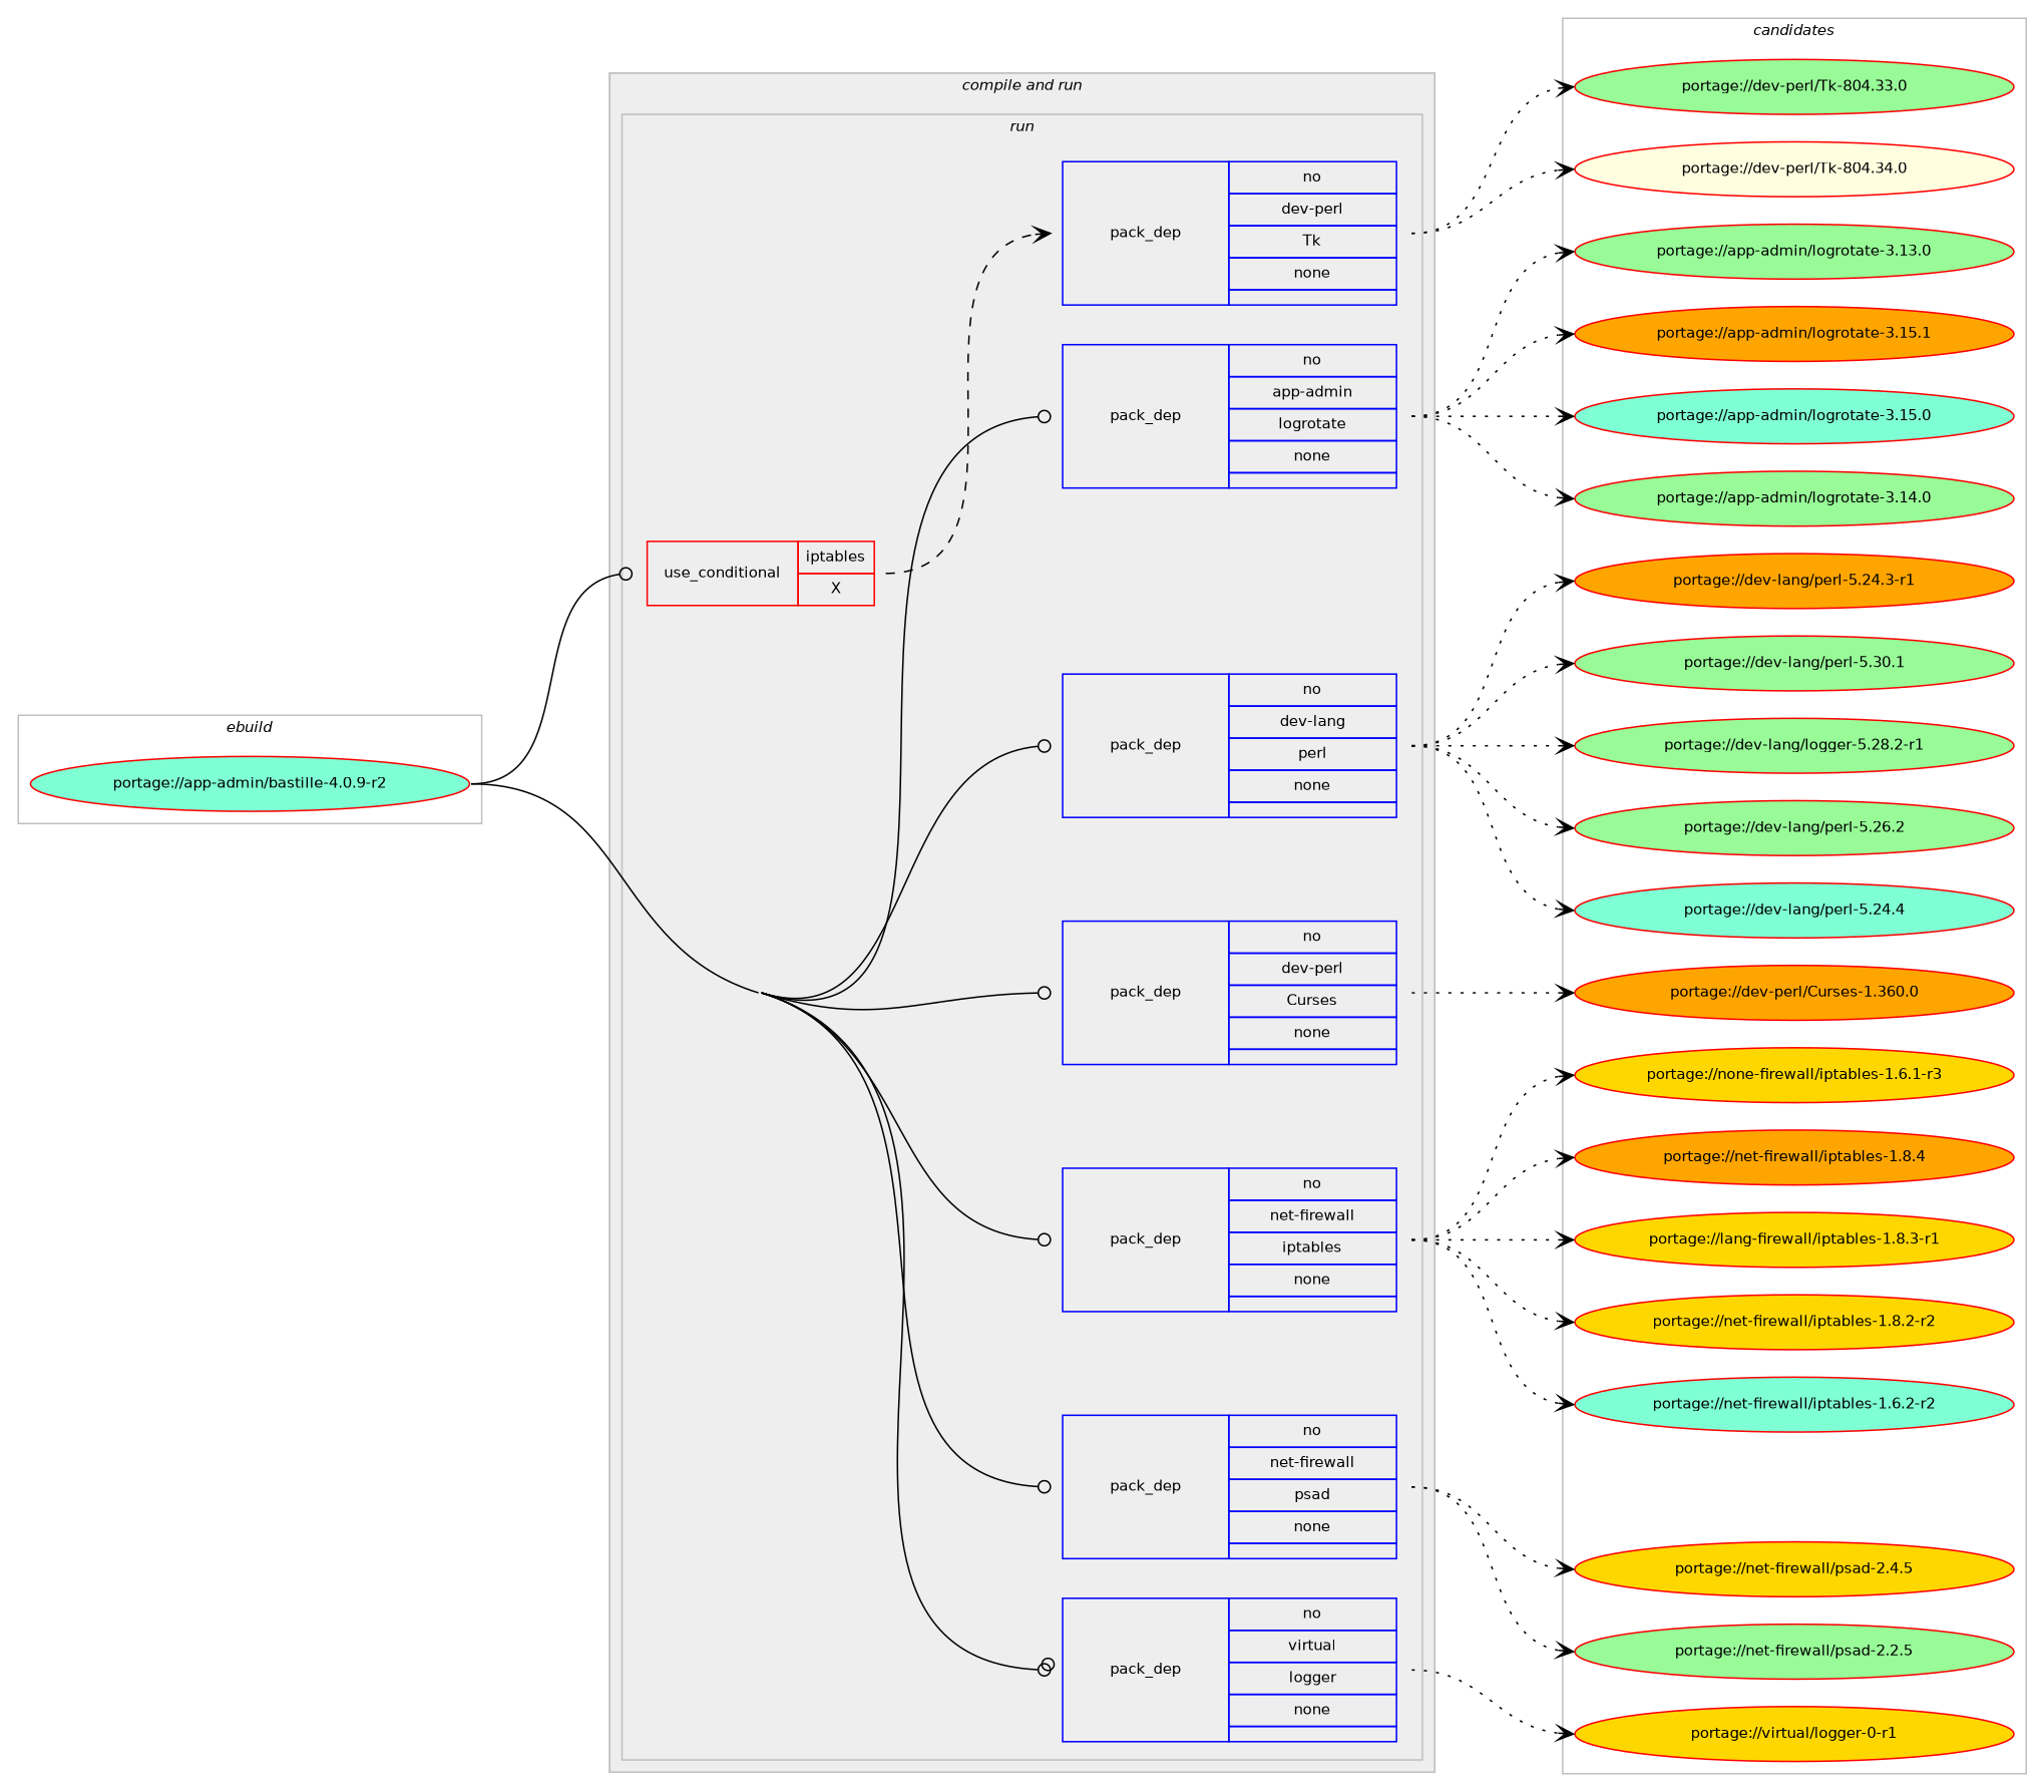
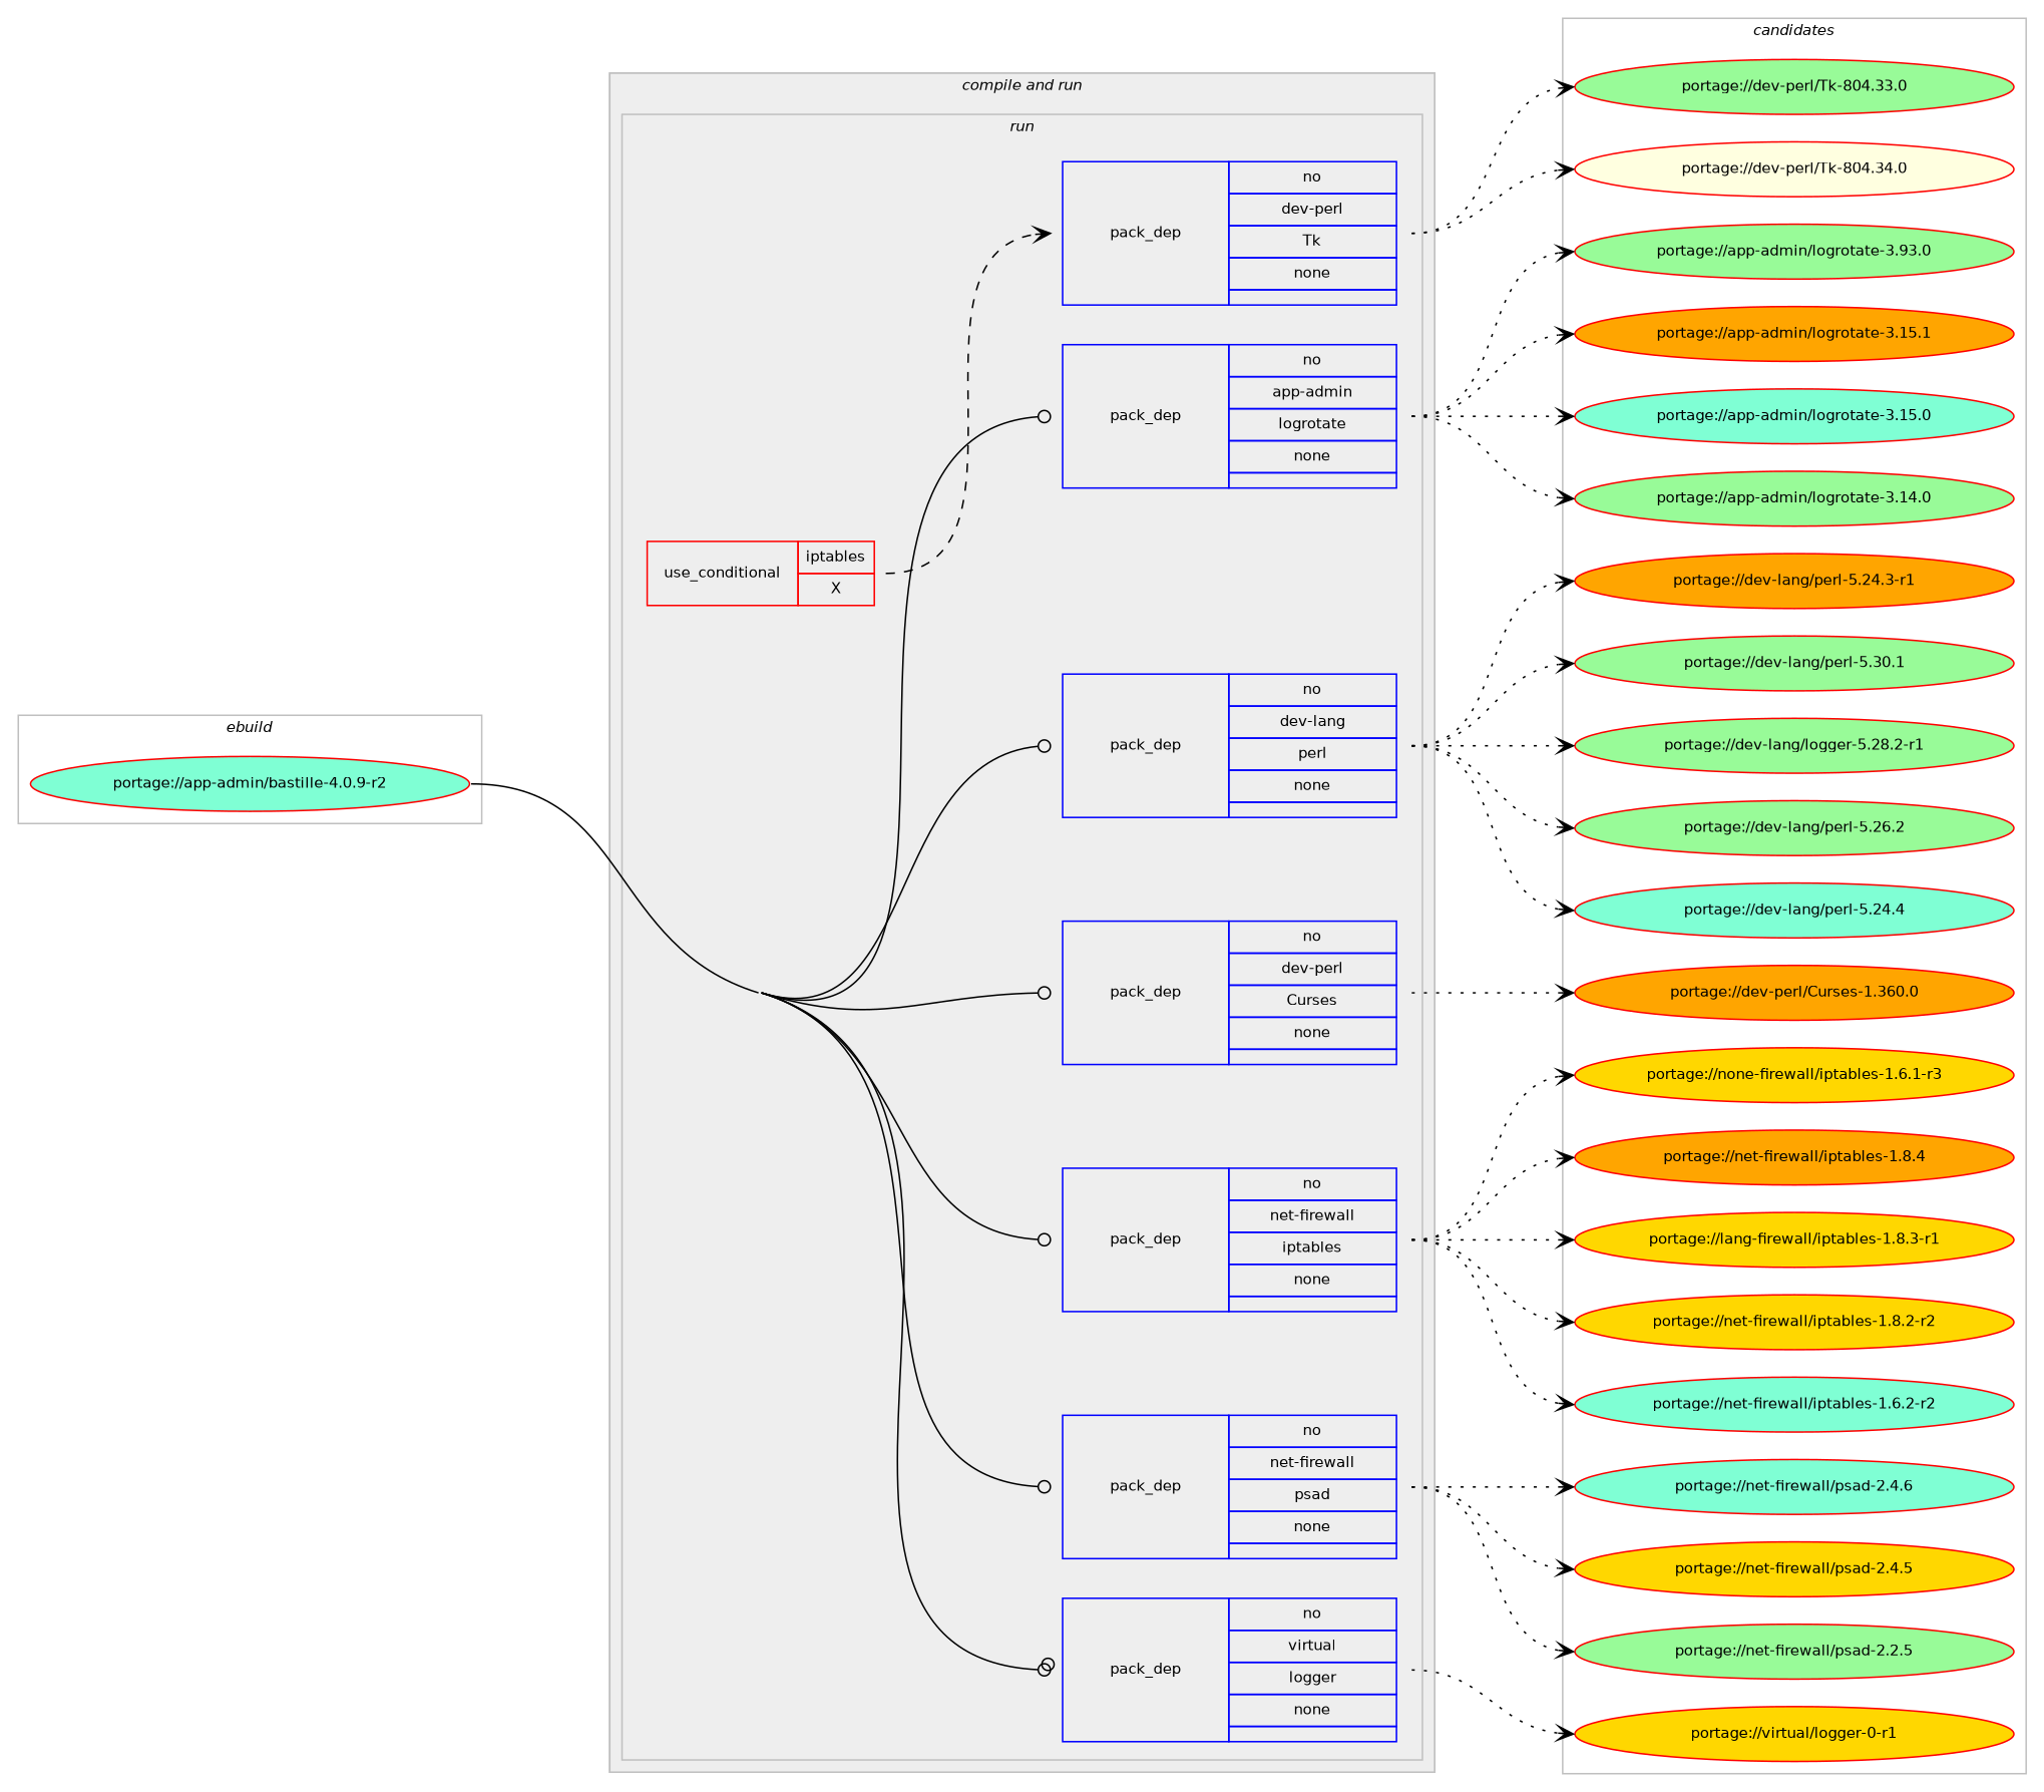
  digraph {
    compound=true
    concentrate=true
    fontname=Helvetica
    fontsize=10
    newrank=true
    rankdir=LR
    ranksep=1.5
    node [color=red fontname=Helvetica fontsize=10 style=filled]
    edge [arrowhead=vee headport=w style=dotted tailport=e weight=100]
    n1 [fillcolor=aquamarine label="portage://app-admin/bastille-4.0.9-r2" width=4]
    n2 [color=blue label=<<TABLE BORDER="0" CELLBORDER="1" CELLSPACING="0" CELLPADDING="4" WIDTH="220"><TR><TD ROWSPAN="6" CELLPADDING="30">pack_dep</TD></TR><TR><TD WIDTH="110">no</TD></TR><TR><TD>dev-perl</TD></TR><TR><TD>Tk</TD></TR><TR><TD>none</TD></TR><TR><TD></TD></TR></TABLE>> shape=none style=""]
    n3 [label=<<TABLE BORDER="0" CELLBORDER="1" CELLSPACING="0" CELLPADDING="4"><TR><TD ROWSPAN="3" CELLPADDING="10">use_conditional</TD></TR><TR><TD>iptables</TD></TR><TR><TD>X</TD></TR></TABLE>> shape=none style=""]
    n4 [color=blue label=<<TABLE BORDER="0" CELLBORDER="1" CELLSPACING="0" CELLPADDING="4" WIDTH="220"><TR><TD ROWSPAN="6" CELLPADDING="30">pack_dep</TD></TR><TR><TD WIDTH="110">no</TD></TR><TR><TD>app-admin</TD></TR><TR><TD>logrotate</TD></TR><TR><TD>none</TD></TR><TR><TD></TD></TR></TABLE>> shape=none style=""]
    n5 [color=blue label=<<TABLE BORDER="0" CELLBORDER="1" CELLSPACING="0" CELLPADDING="4" WIDTH="220"><TR><TD ROWSPAN="6" CELLPADDING="30">pack_dep</TD></TR><TR><TD WIDTH="110">no</TD></TR><TR><TD>dev-lang</TD></TR><TR><TD>perl</TD></TR><TR><TD>none</TD></TR><TR><TD></TD></TR></TABLE>> shape=none style=""]
    n6 [color=blue label=<<TABLE BORDER="0" CELLBORDER="1" CELLSPACING="0" CELLPADDING="4" WIDTH="220"><TR><TD ROWSPAN="6" CELLPADDING="30">pack_dep</TD></TR><TR><TD WIDTH="110">no</TD></TR><TR><TD>dev-perl</TD></TR><TR><TD>Curses</TD></TR><TR><TD>none</TD></TR><TR><TD></TD></TR></TABLE>> shape=none style=""]
    n7 [color=blue label=<<TABLE BORDER="0" CELLBORDER="1" CELLSPACING="0" CELLPADDING="4" WIDTH="220"><TR><TD ROWSPAN="6" CELLPADDING="30">pack_dep</TD></TR><TR><TD WIDTH="110">no</TD></TR><TR><TD>net-firewall</TD></TR><TR><TD>iptables</TD></TR><TR><TD>none</TD></TR><TR><TD></TD></TR></TABLE>> shape=none style=""]
    n8 [color=blue label=<<TABLE BORDER="0" CELLBORDER="1" CELLSPACING="0" CELLPADDING="4" WIDTH="220"><TR><TD ROWSPAN="6" CELLPADDING="30">pack_dep</TD></TR><TR><TD WIDTH="110">no</TD></TR><TR><TD>net-firewall</TD></TR><TR><TD>psad</TD></TR><TR><TD>none</TD></TR><TR><TD></TD></TR></TABLE>> shape=none style=""]
    n9 [color=blue label=<<TABLE BORDER="0" CELLBORDER="1" CELLSPACING="0" CELLPADDING="4" WIDTH="220"><TR><TD ROWSPAN="6" CELLPADDING="30">pack_dep</TD></TR><TR><TD WIDTH="110">no</TD></TR><TR><TD>virtual</TD></TR><TR><TD>logger</TD></TR><TR><TD>none</TD></TR><TR><TD></TD></TR></TABLE>> shape=none style=""]
    n10 [fillcolor=lightyellow label="portage://dev-perl/Tk-804.34.0" width=4]
    n11 [fillcolor=palegreen label="portage://dev-perl/Tk-804.33.0" width=4]
    n12 [fillcolor=orange label="portage://app-admin/logrotate-3.15.1" width=4]
    n13 [fillcolor=aquamarine label="portage://app-admin/logrotate-3.15.0" width=4]
    n14 [fillcolor=palegreen label="portage://app-admin/logrotate-3.14.0" width=4]
-   n15 [fillcolor=palegreen label="portage://app-admin/logrotate-3.13.0" width=4]
+   n15 [fillcolor=palegreen label="portage://app-admin/logrotate-3.93.0" width=4]
    n16 [fillcolor=palegreen label="portage://dev-lang/perl-5.30.1" width=4]
    n17 [fillcolor=palegreen label="portage://dev-lang/logger-5.28.2-r1" width=4]
    n18 [fillcolor=palegreen label="portage://dev-lang/perl-5.26.2" width=4]
    n19 [fillcolor=aquamarine label="portage://dev-lang/perl-5.24.4" width=4]
    n20 [fillcolor=orange label="portage://dev-lang/perl-5.24.3-r1" width=4]
    n21 [fillcolor=orange label="portage://dev-perl/Curses-1.360.0" width=4]
    n22 [fillcolor=gold label="portage://virtual/logger-0-r1" width=4]
    n23 [fillcolor=orange label="portage://net-firewall/iptables-1.8.4" width=4]
    n24 [fillcolor=gold label="portage://lang-firewall/iptables-1.8.3-r1" width=4]
    n25 [fillcolor=gold label="portage://net-firewall/iptables-1.8.2-r2" width=4]
    n26 [fillcolor=aquamarine label="portage://net-firewall/iptables-1.6.2-r2" width=4]
    n27 [fillcolor=gold label="portage://none-firewall/iptables-1.6.1-r3" width=4]
+   n28 [fillcolor=aquamarine label="portage://net-firewall/psad-2.4.6" width=4]
    n29 [fillcolor=gold label="portage://net-firewall/psad-2.4.5" width=4]
    n30 [fillcolor=palegreen label="portage://net-firewall/psad-2.2.5" width=4]
    subgraph cluster_1 {
      color=gray
      label=<<i>ebuild</i>>
      n1
    }
    subgraph cluster_2 {
      color=gray
      label=<<i>dependencies</i>>
      subgraph cluster_3 {
        color=gray
        fillcolor="#eeeeee"
        label=<<i>compile</i>>
        style=filled
      }
      subgraph cluster_4 {
        color=gray
        fillcolor="#eeeeee"
        label=<<i>compile and run</i>>
        style=filled
      }
      subgraph cluster_5 {
        color=gray
        fillcolor="#eeeeee"
        label=<<i>run</i>>
        style=filled
        subgraph sub_6 {
          color=gray
          fillcolor="#eeeeee"
          label=<<i>run</i>>
          style=filled
          n4
        }
        subgraph sub_7 {
          color=gray
          fillcolor="#eeeeee"
          label=<<i>run</i>>
          style=filled
          n3
          subgraph sub_8 {
            color=gray
            fillcolor="#eeeeee"
            label=<<i>run</i>>
            style=filled
            n2
          }
        }
        subgraph sub_9 {
          color=gray
          fillcolor="#eeeeee"
          label=<<i>run</i>>
          style=filled
          n5
        }
        subgraph sub_10 {
          color=gray
          fillcolor="#eeeeee"
          label=<<i>run</i>>
          style=filled
          n6
        }
        subgraph sub_11 {
          color=gray
          fillcolor="#eeeeee"
          label=<<i>run</i>>
          style=filled
          n7
        }
        subgraph sub_12 {
          color=gray
          fillcolor="#eeeeee"
          label=<<i>run</i>>
          style=filled
          n8
        }
        subgraph sub_13 {
          color=gray
          fillcolor="#eeeeee"
          label=<<i>run</i>>
          style=filled
          n9
        }
      }
    }
    subgraph cluster_14 {
      color=gray
      label=<<i>candidates</i>>
      rank=same
      subgraph sub_15 {
        color=black
        label=<<i>candidates</i>>
        nodesep=1
        rank=same
        n10
        n11
      }
      subgraph sub_16 {
        color=black
        label=<<i>candidates</i>>
        nodesep=1
        rank=same
        n12
        n13
        n14
        n15
      }
      subgraph sub_17 {
        color=black
        label=<<i>candidates</i>>
        nodesep=1
        rank=same
        n16
        n17
        n18
        n19
        n20
      }
      subgraph sub_18 {
        color=black
        label=<<i>candidates</i>>
        nodesep=1
        rank=same
        n21
      }
      subgraph sub_19 {
        color=black
        label=<<i>candidates</i>>
        nodesep=1
        rank=same
        n22
      }
      subgraph sub_20 {
        color=black
        label=<<i>candidates</i>>
        nodesep=1
        rank=same
        n23
        n24
        n25
        n26
        n27
      }
      subgraph sub_21 {
        color=black
        label=<<i>candidates</i>>
        nodesep=1
        rank=same
+       n28
        n29
        n30
      }
    }
-   n1 -> n3 [arrowhead=odot style=solid weight=20]
    n1 -> n4 [arrowhead=odot style=solid weight=20]
    n1 -> n5 [arrowhead=odot style=solid weight=20]
    n1 -> n6 [arrowhead=odot style=solid weight=20]
    n1 -> n7 [arrowhead=odot style=solid weight=20]
    n1 -> n8 [arrowhead=odot style=solid weight=20]
    n1 -> n9 [arrowhead=odot style=solid weight=20]
    n2 -> n10
    n2 -> n11
    n3 -> n2 [style=dashed weight=20]
    n4 -> n12
    n4 -> n13
    n4 -> n14
    n4 -> n15
    n5 -> n16
    n5 -> n17
    n5 -> n18
    n5 -> n19
    n5 -> n20
    n6 -> n21
    n7 -> n23
    n7 -> n24
    n7 -> n25
    n7 -> n26
    n7 -> n27
+   n8 -> n28
    n8 -> n29
    n8 -> n30
    n9 -> n22
  }
